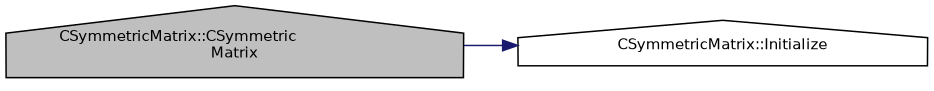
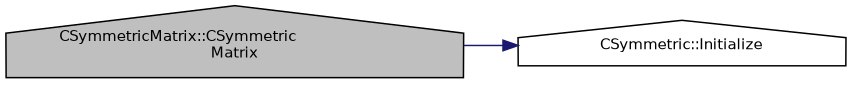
  digraph {
    rankdir=LR
    node [color=black fontname=Helvetica fontsize=10 shape=house style=filled]
    n1 [fillcolor=grey75 fontcolor=black height=0.2 label="CSymmetricMatrix::CSymmetric\lMatrix" width=0.4]
-   n2 [fillcolor=white height=0.2 label="CSymmetricMatrix::Initialize" width=0.4]
+   n2 [fillcolor=white height=0.2 label="CSymmetric::Initialize" width=0.4]
    n1 -> n2 [color=midnightblue fontname=Helvetica fontsize=10 labelfontname=Helvetica labelfontsize=10 style=solid arrowhead=normal]
  }
